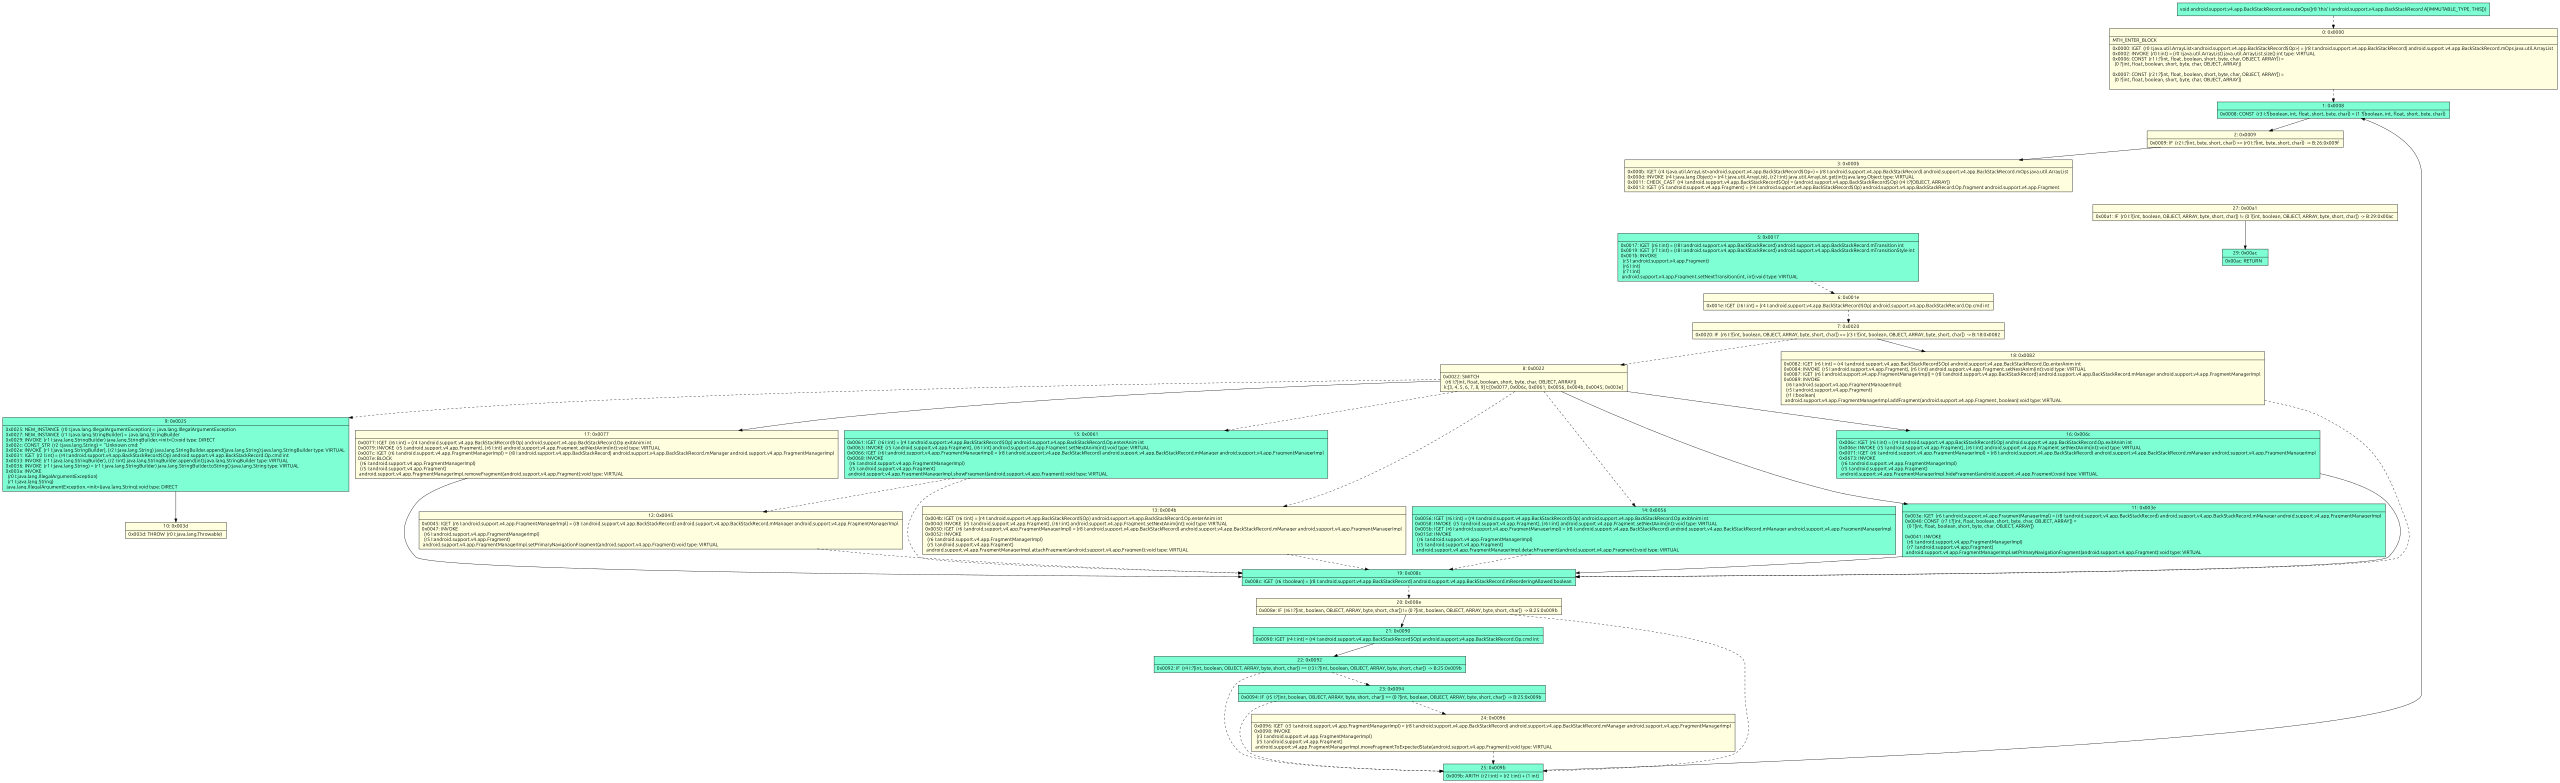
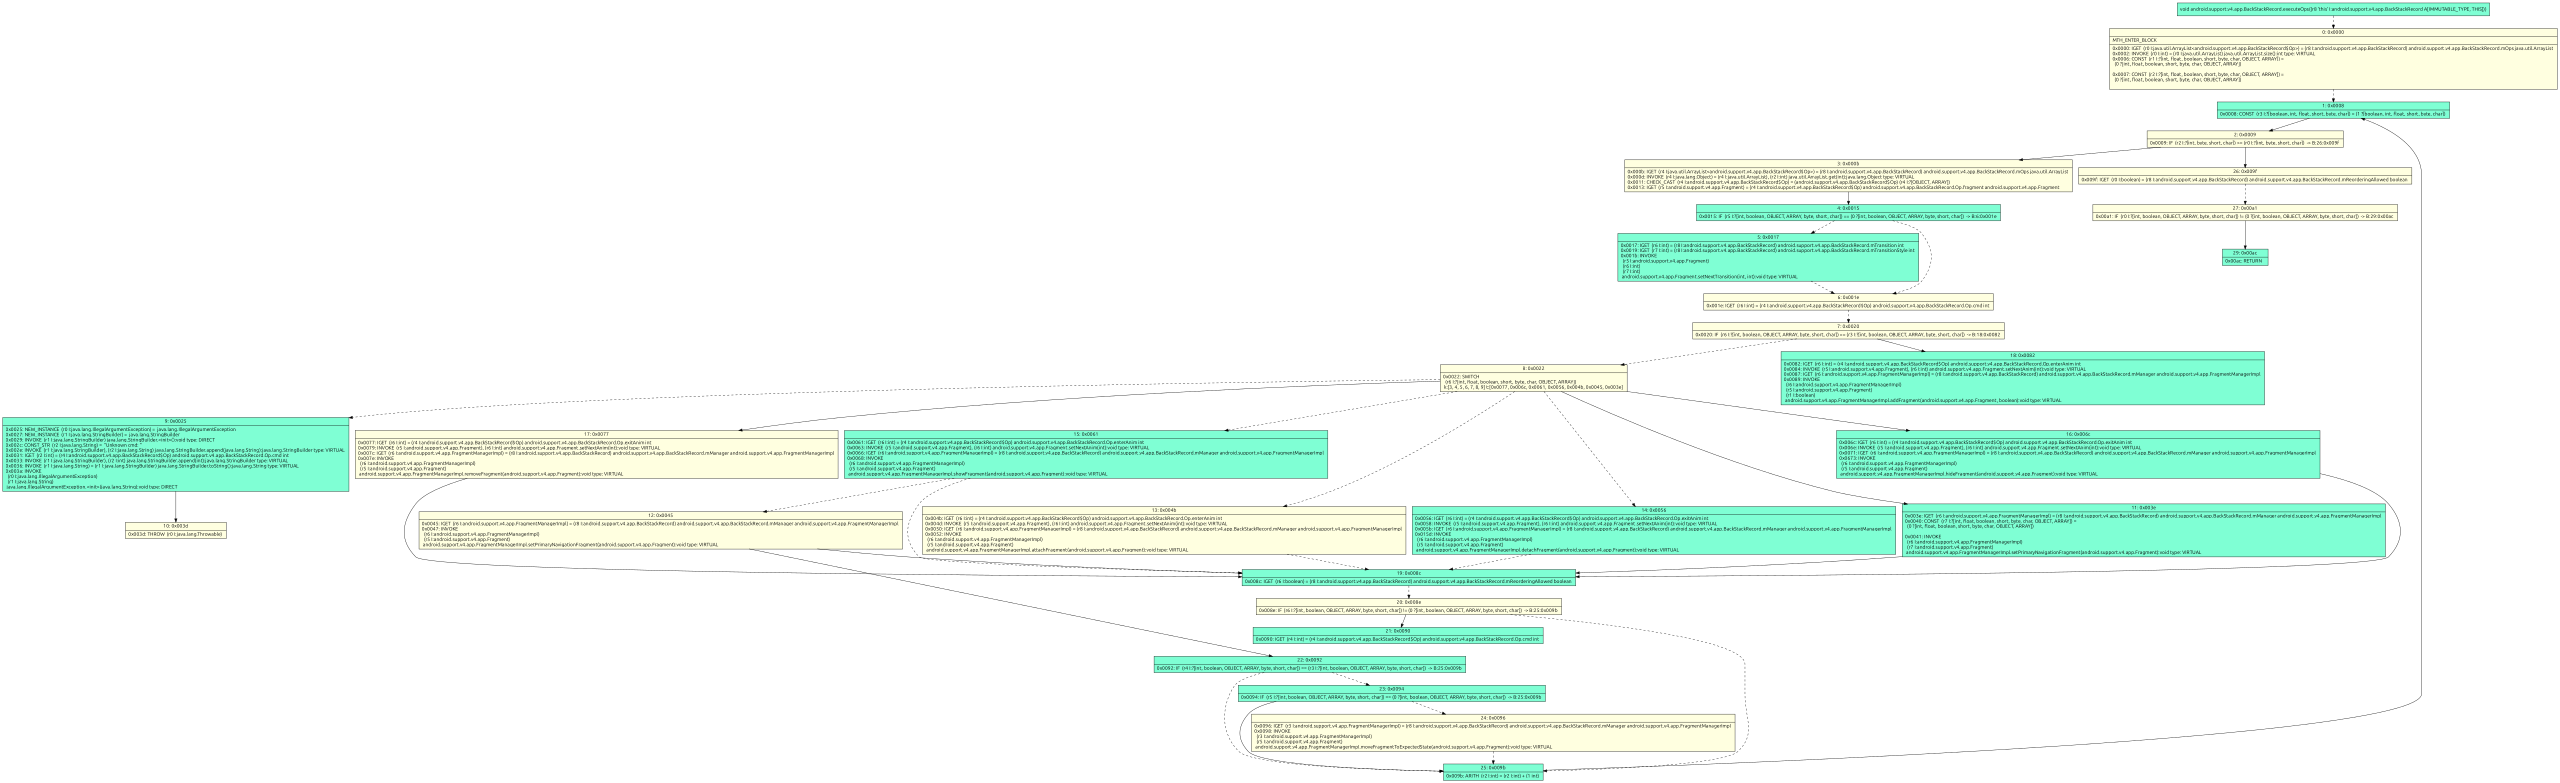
  digraph {
    fontname=Ubuntu
    node [fillcolor=lightyellow fontname=Ubuntu shape=record style=filled]
    edge [fontname=Ubuntu style=dashed]
    n1 [label="{0\:\ 0x0000|MTH_ENTER_BLOCK\l|0x0000: IGET  (r0 I:java.util.ArrayList\<android.support.v4.app.BackStackRecord$Op\>) = (r8 I:android.support.v4.app.BackStackRecord) android.support.v4.app.BackStackRecord.mOps java.util.ArrayList \l0x0002: INVOKE  (r0 I:int) = (r0 I:java.util.ArrayList) java.util.ArrayList.size():int type: VIRTUAL \l0x0006: CONST  (r1 I:?[int, float, boolean, short, byte, char, OBJECT, ARRAY]) = \l  (0 ?[int, float, boolean, short, byte, char, OBJECT, ARRAY])\l \l0x0007: CONST  (r2 I:?[int, float, boolean, short, byte, char, OBJECT, ARRAY]) = \l  (0 ?[int, float, boolean, short, byte, char, OBJECT, ARRAY])\l \l}"]
    n2 [fillcolor=aquamarine label="{1\:\ 0x0008|0x0008: CONST  (r3 I:?[boolean, int, float, short, byte, char]) = (1 ?[boolean, int, float, short, byte, char]) \l}"]
    n3 [label="{2\:\ 0x0009|0x0009: IF  (r2 I:?[int, byte, short, char]) \>= (r0 I:?[int, byte, short, char])  \-\> B:26:0x009f \l}"]
    n4 [label="{3\:\ 0x000b|0x000b: IGET  (r4 I:java.util.ArrayList\<android.support.v4.app.BackStackRecord$Op\>) = (r8 I:android.support.v4.app.BackStackRecord) android.support.v4.app.BackStackRecord.mOps java.util.ArrayList \l0x000d: INVOKE  (r4 I:java.lang.Object) = (r4 I:java.util.ArrayList), (r2 I:int) java.util.ArrayList.get(int):java.lang.Object type: VIRTUAL \l0x0011: CHECK_CAST  (r4 I:android.support.v4.app.BackStackRecord$Op) = (android.support.v4.app.BackStackRecord$Op) (r4 I:?[OBJECT, ARRAY]) \l0x0013: IGET  (r5 I:android.support.v4.app.Fragment) = (r4 I:android.support.v4.app.BackStackRecord$Op) android.support.v4.app.BackStackRecord.Op.fragment android.support.v4.app.Fragment \l}"]
+   n5 [label="{26\:\ 0x009f|0x009f: IGET  (r0 I:boolean) = (r8 I:android.support.v4.app.BackStackRecord) android.support.v4.app.BackStackRecord.mReorderingAllowed boolean \l}"]
+   n6 [fillcolor=aquamarine label="{4\:\ 0x0015|0x0015: IF  (r5 I:?[int, boolean, OBJECT, ARRAY, byte, short, char]) == (0 ?[int, boolean, OBJECT, ARRAY, byte, short, char])  \-\> B:6:0x001e \l}"]
    n7 [label="{27\:\ 0x00a1|0x00a1: IF  (r0 I:?[int, boolean, OBJECT, ARRAY, byte, short, char]) != (0 ?[int, boolean, OBJECT, ARRAY, byte, short, char])  \-\> B:29:0x00ac \l}"]
    n8 [fillcolor=aquamarine label="{5\:\ 0x0017|0x0017: IGET  (r6 I:int) = (r8 I:android.support.v4.app.BackStackRecord) android.support.v4.app.BackStackRecord.mTransition int \l0x0019: IGET  (r7 I:int) = (r8 I:android.support.v4.app.BackStackRecord) android.support.v4.app.BackStackRecord.mTransitionStyle int \l0x001b: INVOKE  \l  (r5 I:android.support.v4.app.Fragment)\l  (r6 I:int)\l  (r7 I:int)\l android.support.v4.app.Fragment.setNextTransition(int, int):void type: VIRTUAL \l}"]
    n9 [label="{6\:\ 0x001e|0x001e: IGET  (r6 I:int) = (r4 I:android.support.v4.app.BackStackRecord$Op) android.support.v4.app.BackStackRecord.Op.cmd int \l}"]
    n10 [label="{7\:\ 0x0020|0x0020: IF  (r6 I:?[int, boolean, OBJECT, ARRAY, byte, short, char]) == (r3 I:?[int, boolean, OBJECT, ARRAY, byte, short, char])  \-\> B:18:0x0082 \l}"]
    n11 [label="{8\:\ 0x0022|0x0022: SWITCH  \l  (r6 I:?[int, float, boolean, short, byte, char, OBJECT, ARRAY])\l k:[3, 4, 5, 6, 7, 8, 9] t:[0x0077, 0x006c, 0x0061, 0x0056, 0x004b, 0x0045, 0x003e] \l}"]
-   n12 [label="{18\:\ 0x0082|0x0082: IGET  (r6 I:int) = (r4 I:android.support.v4.app.BackStackRecord$Op) android.support.v4.app.BackStackRecord.Op.enterAnim int \l0x0084: INVOKE  (r5 I:android.support.v4.app.Fragment), (r6 I:int) android.support.v4.app.Fragment.setNextAnim(int):void type: VIRTUAL \l0x0087: IGET  (r6 I:android.support.v4.app.FragmentManagerImpl) = (r8 I:android.support.v4.app.BackStackRecord) android.support.v4.app.BackStackRecord.mManager android.support.v4.app.FragmentManagerImpl \l0x0089: INVOKE  \l  (r6 I:android.support.v4.app.FragmentManagerImpl)\l  (r5 I:android.support.v4.app.Fragment)\l  (r1 I:boolean)\l android.support.v4.app.FragmentManagerImpl.addFragment(android.support.v4.app.Fragment, boolean):void type: VIRTUAL \l}"]
+   n12 [fillcolor=aquamarine label="{18\:\ 0x0082|0x0082: IGET  (r6 I:int) = (r4 I:android.support.v4.app.BackStackRecord$Op) android.support.v4.app.BackStackRecord.Op.enterAnim int \l0x0084: INVOKE  (r5 I:android.support.v4.app.Fragment), (r6 I:int) android.support.v4.app.Fragment.setNextAnim(int):void type: VIRTUAL \l0x0087: IGET  (r6 I:android.support.v4.app.FragmentManagerImpl) = (r8 I:android.support.v4.app.BackStackRecord) android.support.v4.app.BackStackRecord.mManager android.support.v4.app.FragmentManagerImpl \l0x0089: INVOKE  \l  (r6 I:android.support.v4.app.FragmentManagerImpl)\l  (r5 I:android.support.v4.app.Fragment)\l  (r1 I:boolean)\l android.support.v4.app.FragmentManagerImpl.addFragment(android.support.v4.app.Fragment, boolean):void type: VIRTUAL \l}"]
    n13 [fillcolor=aquamarine label="{9\:\ 0x0025|0x0025: NEW_INSTANCE  (r0 I:java.lang.IllegalArgumentException) =  java.lang.IllegalArgumentException \l0x0027: NEW_INSTANCE  (r1 I:java.lang.StringBuilder) =  java.lang.StringBuilder \l0x0029: INVOKE  (r1 I:java.lang.StringBuilder) java.lang.StringBuilder.\<init\>():void type: DIRECT \l0x002c: CONST_STR  (r2 I:java.lang.String) =  \"Unknown cmd: \" \l0x002e: INVOKE  (r1 I:java.lang.StringBuilder), (r2 I:java.lang.String) java.lang.StringBuilder.append(java.lang.String):java.lang.StringBuilder type: VIRTUAL \l0x0031: IGET  (r2 I:int) = (r4 I:android.support.v4.app.BackStackRecord$Op) android.support.v4.app.BackStackRecord.Op.cmd int \l0x0033: INVOKE  (r1 I:java.lang.StringBuilder), (r2 I:int) java.lang.StringBuilder.append(int):java.lang.StringBuilder type: VIRTUAL \l0x0036: INVOKE  (r1 I:java.lang.String) = (r1 I:java.lang.StringBuilder) java.lang.StringBuilder.toString():java.lang.String type: VIRTUAL \l0x003a: INVOKE  \l  (r0 I:java.lang.IllegalArgumentException)\l  (r1 I:java.lang.String)\l java.lang.IllegalArgumentException.\<init\>(java.lang.String):void type: DIRECT \l}"]
    n14 [fillcolor=aquamarine label="{11\:\ 0x003e|0x003e: IGET  (r6 I:android.support.v4.app.FragmentManagerImpl) = (r8 I:android.support.v4.app.BackStackRecord) android.support.v4.app.BackStackRecord.mManager android.support.v4.app.FragmentManagerImpl \l0x0040: CONST  (r7 I:?[int, float, boolean, short, byte, char, OBJECT, ARRAY]) = \l  (0 ?[int, float, boolean, short, byte, char, OBJECT, ARRAY])\l \l0x0041: INVOKE  \l  (r6 I:android.support.v4.app.FragmentManagerImpl)\l  (r7 I:android.support.v4.app.Fragment)\l android.support.v4.app.FragmentManagerImpl.setPrimaryNavigationFragment(android.support.v4.app.Fragment):void type: VIRTUAL \l}"]
    n15 [label="{13\:\ 0x004b|0x004b: IGET  (r6 I:int) = (r4 I:android.support.v4.app.BackStackRecord$Op) android.support.v4.app.BackStackRecord.Op.enterAnim int \l0x004d: INVOKE  (r5 I:android.support.v4.app.Fragment), (r6 I:int) android.support.v4.app.Fragment.setNextAnim(int):void type: VIRTUAL \l0x0050: IGET  (r6 I:android.support.v4.app.FragmentManagerImpl) = (r8 I:android.support.v4.app.BackStackRecord) android.support.v4.app.BackStackRecord.mManager android.support.v4.app.FragmentManagerImpl \l0x0052: INVOKE  \l  (r6 I:android.support.v4.app.FragmentManagerImpl)\l  (r5 I:android.support.v4.app.Fragment)\l android.support.v4.app.FragmentManagerImpl.attachFragment(android.support.v4.app.Fragment):void type: VIRTUAL \l}"]
    n16 [fillcolor=aquamarine label="{14\:\ 0x0056|0x0056: IGET  (r6 I:int) = (r4 I:android.support.v4.app.BackStackRecord$Op) android.support.v4.app.BackStackRecord.Op.exitAnim int \l0x0058: INVOKE  (r5 I:android.support.v4.app.Fragment), (r6 I:int) android.support.v4.app.Fragment.setNextAnim(int):void type: VIRTUAL \l0x005b: IGET  (r6 I:android.support.v4.app.FragmentManagerImpl) = (r8 I:android.support.v4.app.BackStackRecord) android.support.v4.app.BackStackRecord.mManager android.support.v4.app.FragmentManagerImpl \l0x015d: INVOKE  \l  (r6 I:android.support.v4.app.FragmentManagerImpl)\l  (r5 I:android.support.v4.app.Fragment)\l android.support.v4.app.FragmentManagerImpl.detachFragment(android.support.v4.app.Fragment):void type: VIRTUAL \l}"]
    n17 [fillcolor=aquamarine label="{15\:\ 0x0061|0x0061: IGET  (r6 I:int) = (r4 I:android.support.v4.app.BackStackRecord$Op) android.support.v4.app.BackStackRecord.Op.enterAnim int \l0x0063: INVOKE  (r5 I:android.support.v4.app.Fragment), (r6 I:int) android.support.v4.app.Fragment.setNextAnim(int):void type: VIRTUAL \l0x0066: IGET  (r6 I:android.support.v4.app.FragmentManagerImpl) = (r8 I:android.support.v4.app.BackStackRecord) android.support.v4.app.BackStackRecord.mManager android.support.v4.app.FragmentManagerImpl \l0x0068: INVOKE  \l  (r6 I:android.support.v4.app.FragmentManagerImpl)\l  (r5 I:android.support.v4.app.Fragment)\l android.support.v4.app.FragmentManagerImpl.showFragment(android.support.v4.app.Fragment):void type: VIRTUAL \l}"]
    n18 [fillcolor=aquamarine label="{16\:\ 0x006c|0x006c: IGET  (r6 I:int) = (r4 I:android.support.v4.app.BackStackRecord$Op) android.support.v4.app.BackStackRecord.Op.exitAnim int \l0x006e: INVOKE  (r5 I:android.support.v4.app.Fragment), (r6 I:int) android.support.v4.app.Fragment.setNextAnim(int):void type: VIRTUAL \l0x0071: IGET  (r6 I:android.support.v4.app.FragmentManagerImpl) = (r8 I:android.support.v4.app.BackStackRecord) android.support.v4.app.BackStackRecord.mManager android.support.v4.app.FragmentManagerImpl \l0x0673: INVOKE  \l  (r6 I:android.support.v4.app.FragmentManagerImpl)\l  (r5 I:android.support.v4.app.Fragment)\l android.support.v4.app.FragmentManagerImpl.hideFragment(android.support.v4.app.Fragment):void type: VIRTUAL \l}"]
-   n19 [label="{17\:\ 0x0077|0x0077: IGET  (r6 I:int) = (r4 I:android.support.v4.app.BackStackRecord$Op) android.support.v4.app.BackStackRecord.Op.exitAnim int \l0x0079: INVOKE  (r5 I:android.support.v4.app.Fragment), (r6 I:int) android.support.v4.app.Fragment.setNextAnim(int):void type: VIRTUAL \l0x007c: IGET  (r6 I:android.support.v4.app.FragmentManagerImpl) = (r8 I:android.support.v4.app.BackStackRecord) android.support.v4.app.BackStackRecord.mManager android.support.v4.app.FragmentManagerImpl \l0x007e: BLOCK  \l  (r6 I:android.support.v4.app.FragmentManagerImpl)\l  (r5 I:android.support.v4.app.Fragment)\l android.support.v4.app.FragmentManagerImpl.removeFragment(android.support.v4.app.Fragment):void type: VIRTUAL \l}"]
+   n19 [label="{17\:\ 0x0077|0x0077: IGET  (r6 I:int) = (r4 I:android.support.v4.app.BackStackRecord$Op) android.support.v4.app.BackStackRecord.Op.exitAnim int \l0x0079: INVOKE  (r5 I:android.support.v4.app.Fragment), (r6 I:int) android.support.v4.app.Fragment.setNextAnim(int):void type: VIRTUAL \l0x007c: IGET  (r6 I:android.support.v4.app.FragmentManagerImpl) = (r8 I:android.support.v4.app.BackStackRecord) android.support.v4.app.BackStackRecord.mManager android.support.v4.app.FragmentManagerImpl \l0x007e: INVOKE  \l  (r6 I:android.support.v4.app.FragmentManagerImpl)\l  (r5 I:android.support.v4.app.Fragment)\l android.support.v4.app.FragmentManagerImpl.removeFragment(android.support.v4.app.Fragment):void type: VIRTUAL \l}"]
    n20 [fillcolor=aquamarine label="{19\:\ 0x008c|0x008c: IGET  (r6 I:boolean) = (r8 I:android.support.v4.app.BackStackRecord) android.support.v4.app.BackStackRecord.mReorderingAllowed boolean \l}"]
    n21 [label="{10\:\ 0x003d|0x003d: THROW  (r0 I:java.lang.Throwable) \l}"]
    n22 [label="{12\:\ 0x0045|0x0045: IGET  (r6 I:android.support.v4.app.FragmentManagerImpl) = (r8 I:android.support.v4.app.BackStackRecord) android.support.v4.app.BackStackRecord.mManager android.support.v4.app.FragmentManagerImpl \l0x0047: INVOKE  \l  (r6 I:android.support.v4.app.FragmentManagerImpl)\l  (r5 I:android.support.v4.app.Fragment)\l android.support.v4.app.FragmentManagerImpl.setPrimaryNavigationFragment(android.support.v4.app.Fragment):void type: VIRTUAL \l}"]
    n23 [label="{20\:\ 0x008e|0x008e: IF  (r6 I:?[int, boolean, OBJECT, ARRAY, byte, short, char]) != (0 ?[int, boolean, OBJECT, ARRAY, byte, short, char])  \-\> B:25:0x009b \l}"]
    n24 [fillcolor=aquamarine label="{21\:\ 0x0090|0x0090: IGET  (r4 I:int) = (r4 I:android.support.v4.app.BackStackRecord$Op) android.support.v4.app.BackStackRecord.Op.cmd int \l}"]
    n25 [fillcolor=aquamarine label="{25\:\ 0x009b|0x009b: ARITH  (r2 I:int) = (r2 I:int) + (1 int) \l}"]
    n26 [fillcolor=aquamarine label="{22\:\ 0x0092|0x0092: IF  (r4 I:?[int, boolean, OBJECT, ARRAY, byte, short, char]) == (r3 I:?[int, boolean, OBJECT, ARRAY, byte, short, char])  \-\> B:25:0x009b \l}"]
    n27 [fillcolor=aquamarine label="{23\:\ 0x0094|0x0094: IF  (r5 I:?[int, boolean, OBJECT, ARRAY, byte, short, char]) == (0 ?[int, boolean, OBJECT, ARRAY, byte, short, char])  \-\> B:25:0x009b \l}"]
    n28 [label="{24\:\ 0x0096|0x0096: IGET  (r3 I:android.support.v4.app.FragmentManagerImpl) = (r8 I:android.support.v4.app.BackStackRecord) android.support.v4.app.BackStackRecord.mManager android.support.v4.app.FragmentManagerImpl \l0x0098: INVOKE  \l  (r3 I:android.support.v4.app.FragmentManagerImpl)\l  (r5 I:android.support.v4.app.Fragment)\l android.support.v4.app.FragmentManagerImpl.moveFragmentToExpectedState(android.support.v4.app.Fragment):void type: VIRTUAL \l}"]
    n29 [fillcolor=aquamarine label="{29\:\ 0x00ac|0x00ac: RETURN   \l}"]
    n30 [fillcolor=aquamarine label="{void android.support.v4.app.BackStackRecord.executeOps((r8 'this' I:android.support.v4.app.BackStackRecord A[IMMUTABLE_TYPE, THIS])) }"]
    n1 -> n2
    n2 -> n3 [style=solid]
    n3 -> n4 [style=solid]
+   n3 -> n5 [style=solid]
+   n4 -> n6 [style=solid]
+   n5 -> n7
+   n6 -> n8
+   n6 -> n9
    n7 -> n29 [style=solid]
    n8 -> n9
    n9 -> n10
    n10 -> n11
    n10 -> n12 [style=solid]
    n11 -> n13
    n11 -> n14 [style=solid]
    n11 -> n15
    n11 -> n16
    n11 -> n17
    n11 -> n18 [style=solid]
    n11 -> n19 [style=solid]
-   n12 -> n20
    n13 -> n21 [style=solid]
    n14 -> n20 [style=solid]
    n15 -> n20
    n16 -> n20
    n17 -> n20
    n17 -> n22
    n18 -> n20 [style=solid]
    n19 -> n20 [style=solid]
    n20 -> n23
-   n22 -> n20
+   n22 -> n20 [style=solid]
    n23 -> n24 [style=solid]
    n23 -> n25
-   n24 -> n26 [style=solid]
+   n22 -> n26 [style=solid]
    n25 -> n2 [style=solid]
    n26 -> n25
    n26 -> n27
-   n27 -> n25
+   n27 -> n25 [style=solid]
    n27 -> n28
    n28 -> n25
    n30 -> n1
  }
